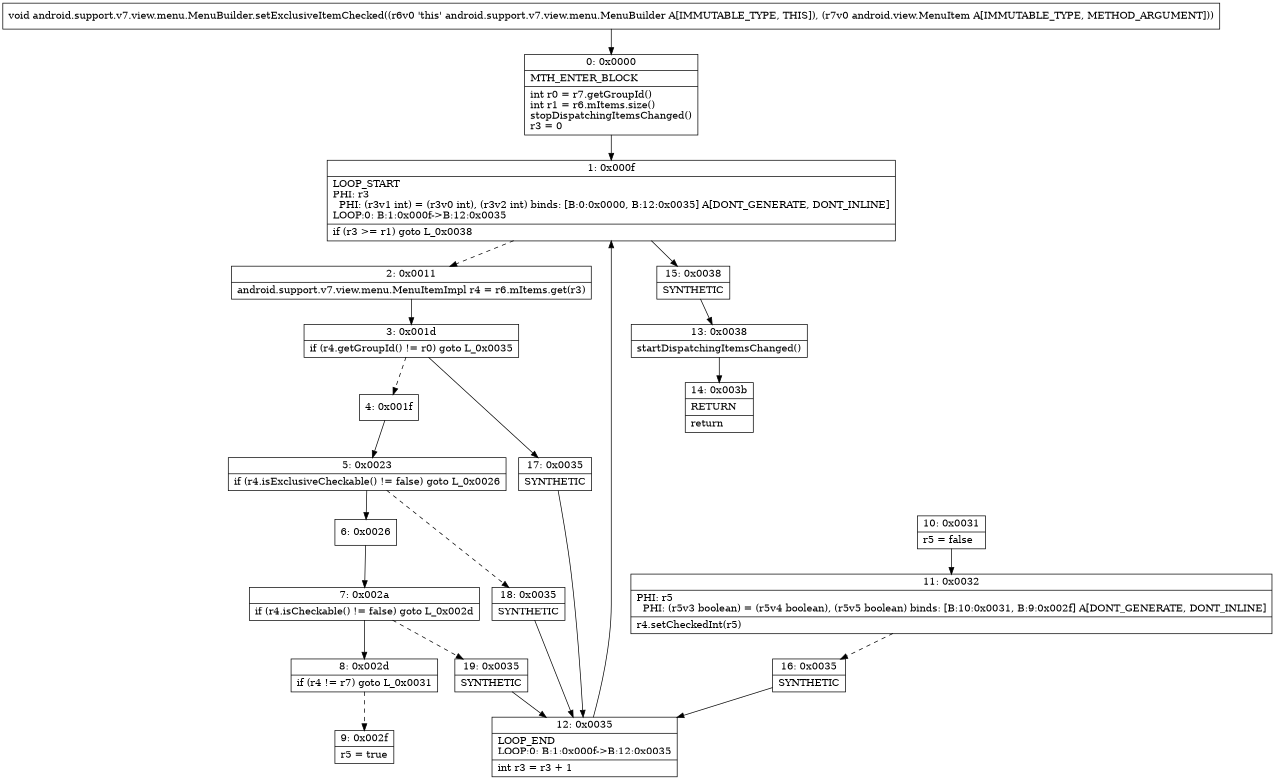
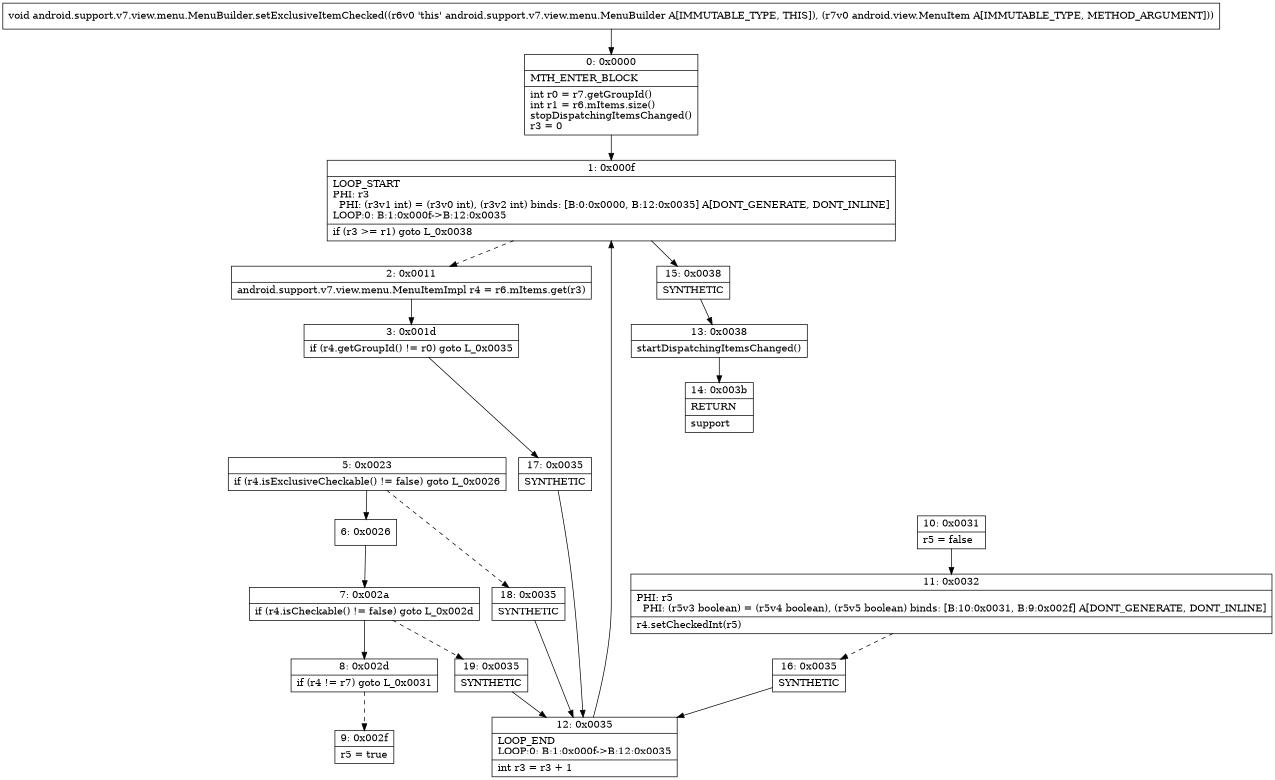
  digraph {
    node [shape=record]
    n1 [label="{0\:\ 0x0000|MTH_ENTER_BLOCK\l|int r0 = r7.getGroupId()\lint r1 = r6.mItems.size()\lstopDispatchingItemsChanged()\lr3 = 0\l}"]
    n2 [label="{1\:\ 0x000f|LOOP_START\lPHI: r3 \l  PHI: (r3v1 int) = (r3v0 int), (r3v2 int) binds: [B:0:0x0000, B:12:0x0035] A[DONT_GENERATE, DONT_INLINE]\lLOOP:0: B:1:0x000f\-\>B:12:0x0035\l|if (r3 \>= r1) goto L_0x0038\l}"]
    n3 [label="{2\:\ 0x0011|android.support.v7.view.menu.MenuItemImpl r4 = r6.mItems.get(r3)\l}"]
    n4 [label="{15\:\ 0x0038|SYNTHETIC\l}"]
    n5 [label="{3\:\ 0x001d|if (r4.getGroupId() != r0) goto L_0x0035\l}"]
    n6 [label="{13\:\ 0x0038|startDispatchingItemsChanged()\l}"]
-   n7 [label="{4\:\ 0x001f}"]
    n8 [label="{17\:\ 0x0035|SYNTHETIC\l}"]
    n9 [label="{5\:\ 0x0023|if (r4.isExclusiveCheckable() != false) goto L_0x0026\l}"]
    n10 [label="{12\:\ 0x0035|LOOP_END\lLOOP:0: B:1:0x000f\-\>B:12:0x0035\l|int r3 = r3 + 1\l}"]
    n11 [label="{6\:\ 0x0026}"]
    n12 [label="{18\:\ 0x0035|SYNTHETIC\l}"]
    n13 [label="{7\:\ 0x002a|if (r4.isCheckable() != false) goto L_0x002d\l}"]
    n14 [label="{8\:\ 0x002d|if (r4 != r7) goto L_0x0031\l}"]
    n15 [label="{19\:\ 0x0035|SYNTHETIC\l}"]
    n16 [label="{9\:\ 0x002f|r5 = true\l}"]
    n17 [label="{10\:\ 0x0031|r5 = false\l}"]
    n18 [label="{11\:\ 0x0032|PHI: r5 \l  PHI: (r5v3 boolean) = (r5v4 boolean), (r5v5 boolean) binds: [B:10:0x0031, B:9:0x002f] A[DONT_GENERATE, DONT_INLINE]\l|r4.setCheckedInt(r5)\l}"]
    n19 [label="{16\:\ 0x0035|SYNTHETIC\l}"]
-   n20 [label="{14\:\ 0x003b|RETURN\l|return\l}"]
+   n20 [label="{14\:\ 0x003b|RETURN\l|support\l}"]
    n21 [label="{void android.support.v7.view.menu.MenuBuilder.setExclusiveItemChecked((r6v0 'this' android.support.v7.view.menu.MenuBuilder A[IMMUTABLE_TYPE, THIS]), (r7v0 android.view.MenuItem A[IMMUTABLE_TYPE, METHOD_ARGUMENT])) }"]
    n1 -> n2
    n2 -> n3 [style=dashed]
    n2 -> n4
    n3 -> n5
    n4 -> n6
-   n5 -> n7 [style=dashed]
    n5 -> n8
    n6 -> n20
-   n7 -> n9
    n8 -> n10
    n9 -> n11
    n9 -> n12 [style=dashed]
    n10 -> n2
    n11 -> n13
    n12 -> n10
    n13 -> n14
    n13 -> n15 [style=dashed]
    n14 -> n16 [style=dashed]
    n15 -> n10
    n17 -> n18
    n18 -> n19 [style=dashed]
    n19 -> n10
    n21 -> n1
  }
